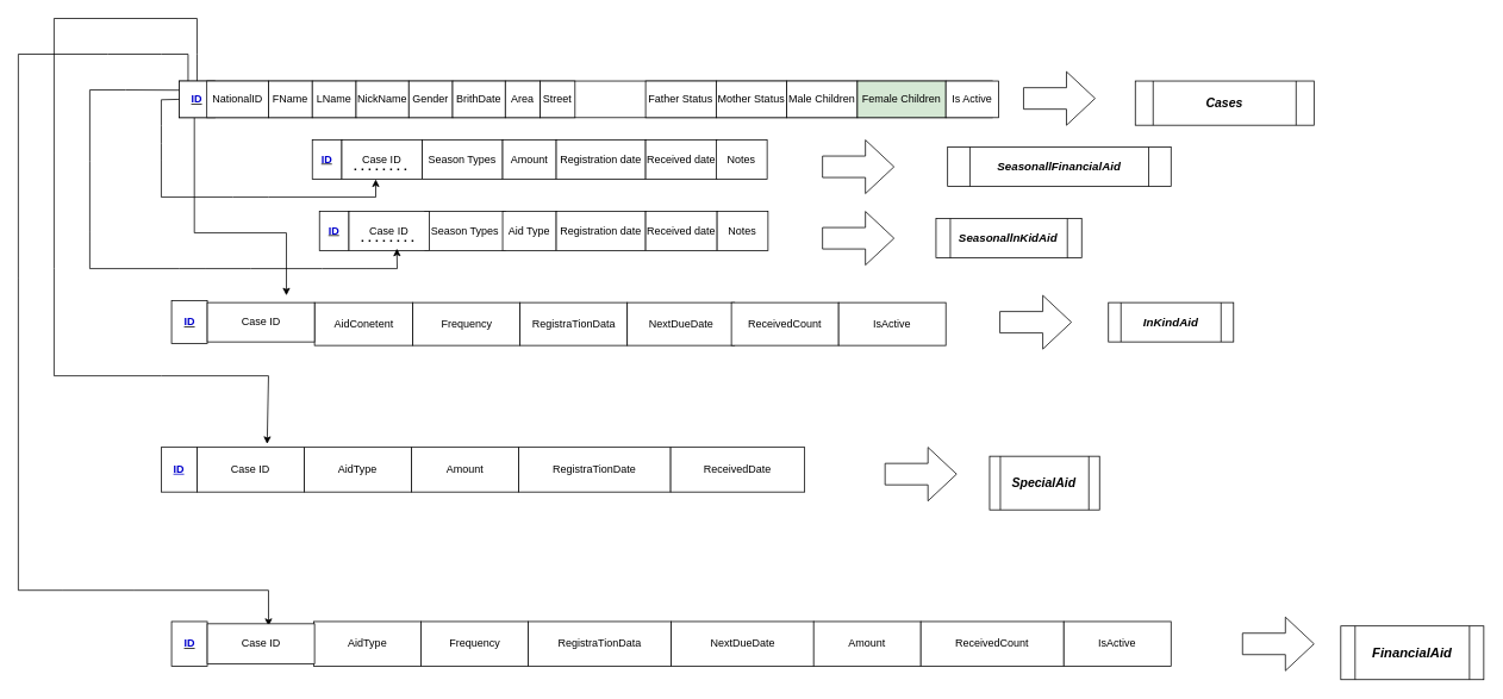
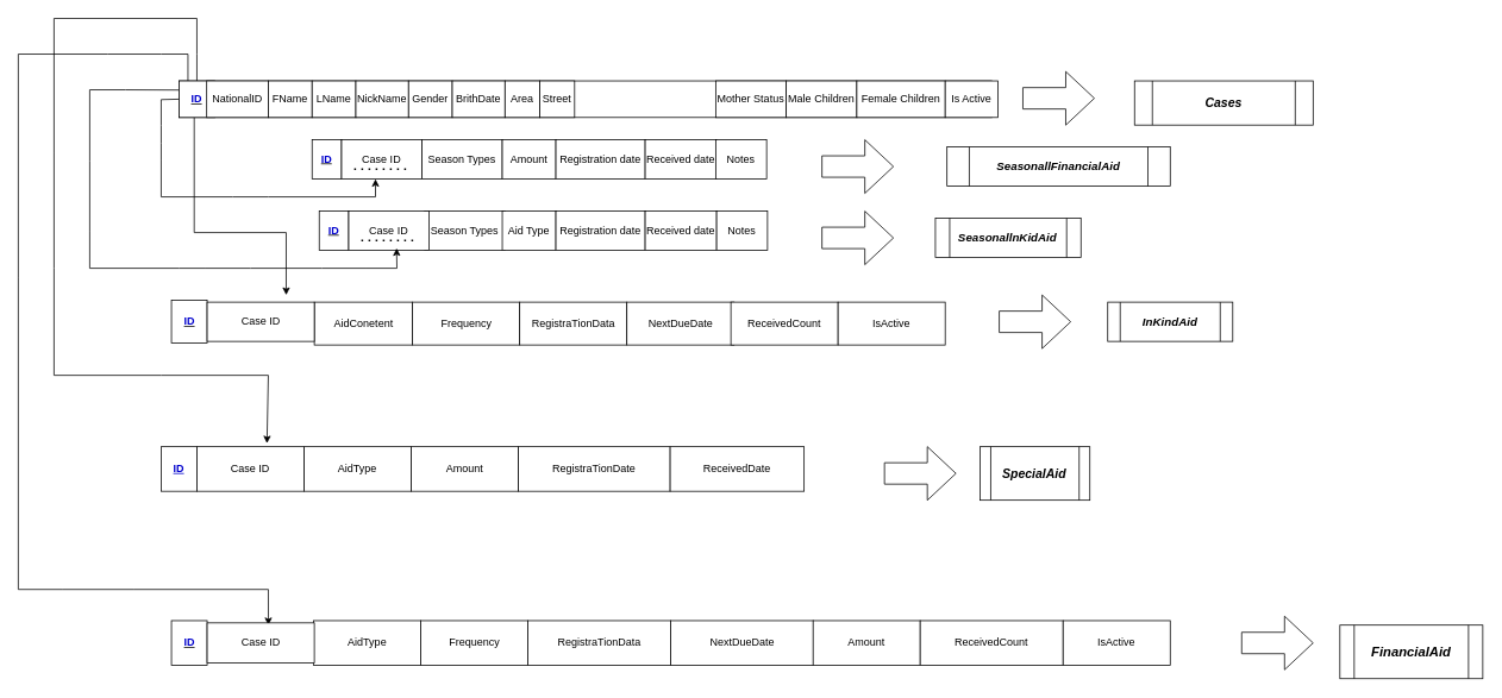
  <mxCell id="0" />
  <mxCell id="1" parent="0" />
  <mxCell id="2" value="" style="rounded=0;whiteSpace=wrap;html=1;" parent="1" vertex="1"><mxGeometry x="200" y="90" width="910" height="41" as="geometry" /></mxCell>
  <mxCell id="3" value="" style="edgeStyle=orthogonalEdgeStyle;rounded=0;orthogonalLoop=1;jettySize=auto;html=1;" parent="1" source="4" edge="1"><mxGeometry relative="1" as="geometry"><mxPoint x="320" y="330" as="targetPoint" /><Array as="points"><mxPoint x="217" y="260" /><mxPoint x="320" y="260" /></Array></mxGeometry></mxCell>
  <mxCell id="4" value="&lt;b&gt;&lt;font style=&quot;color: rgb(0, 0, 204);&quot;&gt;ID&lt;/font&gt;&lt;/b&gt;" style="rounded=0;whiteSpace=wrap;html=1;labelBorderColor=none;strokeColor=default;align=center;verticalAlign=middle;fontFamily=Helvetica;fontSize=12;fontColor=default;fillColor=default;fontStyle=4" parent="1" vertex="1"><mxGeometry x="200" y="90" width="40" height="41" as="geometry" /></mxCell>
  <mxCell id="5" value="NationalID" style="rounded=0;whiteSpace=wrap;html=1;" parent="1" vertex="1"><mxGeometry x="231" y="90" width="69" height="41" as="geometry" /></mxCell>
  <mxCell id="6" value="FName" style="rounded=0;whiteSpace=wrap;html=1;" parent="1" vertex="1"><mxGeometry x="300" y="90" width="49" height="41" as="geometry" /></mxCell>
  <mxCell id="7" value="LName" style="rounded=0;whiteSpace=wrap;html=1;" parent="1" vertex="1"><mxGeometry x="349" y="90" width="49" height="41" as="geometry" /></mxCell>
  <mxCell id="8" value="NickName" style="rounded=0;whiteSpace=wrap;html=1;" parent="1" vertex="1"><mxGeometry x="398" y="90" width="59" height="41" as="geometry" /></mxCell>
  <mxCell id="9" value="Gender" style="rounded=0;whiteSpace=wrap;html=1;" parent="1" vertex="1"><mxGeometry x="457" y="90" width="49" height="41" as="geometry" /></mxCell>
  <mxCell id="10" value="BrithDate" style="rounded=0;whiteSpace=wrap;html=1;" parent="1" vertex="1"><mxGeometry x="506" y="90" width="59" height="41" as="geometry" /></mxCell>
  <mxCell id="11" value="Area" style="rounded=0;whiteSpace=wrap;html=1;" parent="1" vertex="1"><mxGeometry x="565" y="90" width="39" height="41" as="geometry" /></mxCell>
  <mxCell id="12" value="Street" style="rounded=0;whiteSpace=wrap;html=1;" parent="1" vertex="1"><mxGeometry x="604" y="90" width="39" height="41" as="geometry" /></mxCell>
- <mxCell id="13" value="Father Status" style="rounded=0;whiteSpace=wrap;html=1;" parent="1" vertex="1"><mxGeometry x="722" y="90" width="79" height="41" as="geometry" /></mxCell>
  <mxCell id="14" value="Mother Status" style="rounded=0;whiteSpace=wrap;html=1;" parent="1" vertex="1"><mxGeometry x="801" y="90" width="79" height="41" as="geometry" /></mxCell>
  <mxCell id="15" value="Male Children" style="rounded=0;whiteSpace=wrap;html=1;" parent="1" vertex="1"><mxGeometry x="880" y="90" width="79" height="41" as="geometry" /></mxCell>
- <mxCell id="16" value="Female Children" style="rounded=0;whiteSpace=wrap;html=1;fillColor=#d5e8d4;" parent="1" vertex="1"><mxGeometry x="959" y="90" width="99" height="41" as="geometry" /></mxCell>
+ <mxCell id="16" value="Female Children" style="rounded=0;whiteSpace=wrap;html=1;" parent="1" vertex="1"><mxGeometry x="959" y="90" width="99" height="41" as="geometry" /></mxCell>
  <mxCell id="17" value="Is Active" style="rounded=0;whiteSpace=wrap;html=1;fontSize=12;" parent="1" vertex="1"><mxGeometry x="1058" y="90" width="59" height="41" as="geometry" /></mxCell>
  <mxCell id="18" value="&lt;b&gt;&lt;font style=&quot;color: rgb(0, 0, 204);&quot;&gt;ID&lt;/font&gt;&lt;/b&gt;" style="rounded=0;whiteSpace=wrap;html=1;labelBorderColor=none;strokeColor=default;align=center;verticalAlign=middle;fontFamily=Helvetica;fontSize=12;fontColor=default;fillColor=default;fontStyle=4" parent="1" vertex="1"><mxGeometry x="349" y="156" width="33" height="44" as="geometry" /></mxCell>
  <mxCell id="19" value="Season Types" style="rounded=0;whiteSpace=wrap;html=1;" parent="1" vertex="1"><mxGeometry x="472" y="156" width="90" height="44" as="geometry" /></mxCell>
  <mxCell id="20" value="Amount" style="rounded=0;whiteSpace=wrap;html=1;" parent="1" vertex="1"><mxGeometry x="562" y="156" width="60" height="44" as="geometry" /></mxCell>
  <mxCell id="21" value="Registration date" style="rounded=0;whiteSpace=wrap;html=1;" parent="1" vertex="1"><mxGeometry x="622" y="156" width="100" height="44" as="geometry" /></mxCell>
  <mxCell id="22" value="Received date" style="rounded=0;whiteSpace=wrap;html=1;" parent="1" vertex="1"><mxGeometry x="722" y="156" width="80" height="44" as="geometry" /></mxCell>
  <mxCell id="23" value="Notes" style="rounded=0;whiteSpace=wrap;html=1;" parent="1" vertex="1"><mxGeometry x="801" y="156" width="57" height="44" as="geometry" /></mxCell>
  <mxCell id="24" value="" style="group" parent="1" vertex="1" connectable="0"><mxGeometry x="382" y="156" width="90" height="44" as="geometry" /></mxCell>
  <mxCell id="25" value="Case ID" style="rounded=0;whiteSpace=wrap;html=1;" parent="24" vertex="1"><mxGeometry width="90" height="44" as="geometry" /></mxCell>
  <mxCell id="26" value="" style="endArrow=none;dashed=1;html=1;dashPattern=1 3;strokeWidth=2;rounded=0;" parent="24" edge="1"><mxGeometry width="50" height="50" relative="1" as="geometry"><mxPoint x="14.178" y="33" as="sourcePoint" /><mxPoint x="75.822" y="33" as="targetPoint" /><Array as="points"><mxPoint x="38.836" y="33" /></Array></mxGeometry></mxCell>
  <mxCell id="27" value="" style="endArrow=classic;html=1;rounded=0;exitX=0;exitY=0.5;exitDx=0;exitDy=0;" parent="1" source="4" edge="1"><mxGeometry width="50" height="50" relative="1" as="geometry"><mxPoint x="180" y="120" as="sourcePoint" /><mxPoint x="420" y="200" as="targetPoint" /><Array as="points"><mxPoint x="180" y="111" /><mxPoint x="180" y="140" /><mxPoint x="180" y="160" /><mxPoint x="180" y="178" /><mxPoint x="180" y="220" /><mxPoint x="260" y="220" /><mxPoint x="300" y="220" /><mxPoint x="420" y="220" /></Array></mxGeometry></mxCell>
  <mxCell id="28" value="&lt;b&gt;&lt;font style=&quot;color: rgb(0, 0, 204);&quot;&gt;ID&lt;/font&gt;&lt;/b&gt;" style="rounded=0;whiteSpace=wrap;html=1;labelBorderColor=none;strokeColor=default;align=center;verticalAlign=middle;fontFamily=Helvetica;fontSize=12;fontColor=default;fillColor=default;fontStyle=4" parent="1" vertex="1"><mxGeometry x="357" y="236" width="33" height="44" as="geometry" /></mxCell>
  <mxCell id="29" value="Season Types" style="rounded=0;whiteSpace=wrap;html=1;" parent="1" vertex="1"><mxGeometry x="475" y="236" width="90" height="44" as="geometry" /></mxCell>
  <mxCell id="30" value="Aid Type" style="rounded=0;whiteSpace=wrap;html=1;" parent="1" vertex="1"><mxGeometry x="562" y="236" width="60" height="44" as="geometry" /></mxCell>
  <mxCell id="31" value="Registration date" style="rounded=0;whiteSpace=wrap;html=1;" parent="1" vertex="1"><mxGeometry x="622" y="236" width="100" height="44" as="geometry" /></mxCell>
  <mxCell id="32" value="Received date" style="rounded=0;whiteSpace=wrap;html=1;" parent="1" vertex="1"><mxGeometry x="722" y="236" width="80" height="44" as="geometry" /></mxCell>
  <mxCell id="33" value="Notes" style="rounded=0;whiteSpace=wrap;html=1;" parent="1" vertex="1"><mxGeometry x="802" y="236" width="57" height="44" as="geometry" /></mxCell>
  <mxCell id="34" value="" style="group" parent="1" vertex="1" connectable="0"><mxGeometry x="390" y="236" width="90" height="44" as="geometry" /></mxCell>
  <mxCell id="35" value="Case ID" style="rounded=0;whiteSpace=wrap;html=1;" parent="34" vertex="1"><mxGeometry width="90" height="44" as="geometry" /></mxCell>
  <mxCell id="36" value="" style="endArrow=none;dashed=1;html=1;dashPattern=1 3;strokeWidth=2;rounded=0;" parent="34" edge="1"><mxGeometry width="50" height="50" relative="1" as="geometry"><mxPoint x="14.178" y="33" as="sourcePoint" /><mxPoint x="75.822" y="33" as="targetPoint" /><Array as="points"><mxPoint x="38.836" y="33" /></Array></mxGeometry></mxCell>
  <mxCell id="37" value="" style="endArrow=classic;html=1;rounded=0;exitX=0;exitY=0.25;exitDx=0;exitDy=0;entryX=0.596;entryY=0.945;entryDx=0;entryDy=0;entryPerimeter=0;" parent="1" source="4" target="35" edge="1"><mxGeometry width="50" height="50" relative="1" as="geometry"><mxPoint x="220" y="140" as="sourcePoint" /><mxPoint x="290" y="360" as="targetPoint" /><Array as="points"><mxPoint x="140" y="100" /><mxPoint x="100" y="100" /><mxPoint x="100" y="180" /><mxPoint x="100" y="258" /><mxPoint x="100" y="300" /><mxPoint x="200" y="300" /><mxPoint x="230" y="300" /><mxPoint y="300" x="280" /><mxPoint x="360" y="300" /><mxPoint x="410" y="300" /><mxPoint x="444" y="300" /></Array></mxGeometry></mxCell>
  <mxCell id="38" value="&lt;b&gt;&lt;u&gt;&lt;font style=&quot;color: rgb(0, 0, 204);&quot;&gt;ID&lt;/font&gt;&lt;/u&gt;&lt;/b&gt;" style="rounded=0;whiteSpace=wrap;html=1;" parent="1" vertex="1"><mxGeometry x="191.5" y="336" width="40" height="48" as="geometry" /></mxCell>
  <mxCell id="39" value="AidConetent" style="rounded=0;whiteSpace=wrap;html=1;" parent="1" vertex="1"><mxGeometry x="351.5" y="338" width="110" height="48" as="geometry" /></mxCell>
  <mxCell id="40" value="Frequency" style="rounded=0;whiteSpace=wrap;html=1;" parent="1" vertex="1"><mxGeometry x="461.5" y="338" width="120" height="48" as="geometry" /></mxCell>
  <mxCell id="41" value="RegistraTionData" style="rounded=0;whiteSpace=wrap;html=1;" parent="1" vertex="1"><mxGeometry x="581.5" y="338" width="120" height="48" as="geometry" /></mxCell>
  <mxCell id="42" value="NextDueDate" style="rounded=0;whiteSpace=wrap;html=1;" parent="1" vertex="1"><mxGeometry x="701.5" y="338" width="120" height="48" as="geometry" /></mxCell>
  <mxCell id="43" value="ReceivedCount" style="rounded=0;whiteSpace=wrap;html=1;" parent="1" vertex="1"><mxGeometry x="818" y="338" width="120" height="48" as="geometry" /></mxCell>
  <mxCell id="44" value="IsActive" style="rounded=0;whiteSpace=wrap;html=1;" parent="1" vertex="1"><mxGeometry x="938" y="338" width="120" height="48" as="geometry" /></mxCell>
  <mxCell id="45" value="" style="shape=singleArrow;whiteSpace=wrap;html=1;arrowWidth=0.4;arrowSize=0.4;rounded=0;" parent="1" vertex="1"><mxGeometry x="1118.5" y="330" width="80" height="60" as="geometry" /></mxCell>
  <mxCell id="46" value="&lt;b&gt;&lt;font style=&quot;font-size: 13px;&quot;&gt;&lt;i&gt;InKindAid&lt;/i&gt;&lt;/font&gt;&lt;/b&gt;" style="shape=process;whiteSpace=wrap;html=1;backgroundOutline=1;rounded=0;" parent="1" vertex="1"><mxGeometry x="1240" y="338" width="140" height="44" as="geometry" /></mxCell>
  <mxCell id="47" value="&lt;b&gt;&lt;i&gt;&lt;font style=&quot;font-size: 13px;&quot;&gt;SeasonallnKidAid&lt;/font&gt;&lt;/i&gt;&lt;/b&gt;" style="shape=process;whiteSpace=wrap;html=1;backgroundOutline=1;rounded=0;" parent="1" vertex="1"><mxGeometry x="1047" y="244" width="163" height="44" as="geometry" /></mxCell>
  <mxCell id="48" value="" style="shape=singleArrow;whiteSpace=wrap;html=1;arrowWidth=0.4;arrowSize=0.4;rounded=0;" parent="1" vertex="1"><mxGeometry x="920" y="236" width="80" height="60" as="geometry" /></mxCell>
  <mxCell id="49" value="" style="shape=singleArrow;whiteSpace=wrap;html=1;arrowWidth=0.4;arrowSize=0.4;rounded=0;" parent="1" vertex="1"><mxGeometry x="920" y="156" width="80" height="60" as="geometry" /></mxCell>
  <mxCell id="50" value="&lt;b&gt;&lt;i&gt;&lt;font style=&quot;font-size: 13px;&quot;&gt;SeasonallFinancialAid&lt;/font&gt;&lt;/i&gt;&lt;/b&gt;" style="shape=process;whiteSpace=wrap;html=1;backgroundOutline=1;rounded=0;" parent="1" vertex="1"><mxGeometry x="1060" y="164" width="250" height="44" as="geometry" /></mxCell>
  <mxCell id="51" value="" style="shape=singleArrow;whiteSpace=wrap;html=1;arrowWidth=0.4;arrowSize=0.4;rounded=0;" parent="1" vertex="1"><mxGeometry x="1145" y="79.5" width="80" height="60" as="geometry" /></mxCell>
  <mxCell id="52" value="&lt;b&gt;&lt;i&gt;&lt;font style=&quot;font-size: 14px;&quot;&gt;Cases&lt;/font&gt;&lt;/i&gt;&lt;/b&gt;" style="shape=process;whiteSpace=wrap;html=1;backgroundOutline=1;rounded=0;" parent="1" vertex="1"><mxGeometry x="1270" y="90" width="200" height="49.5" as="geometry" /></mxCell>
  <mxCell id="53" value="&lt;font style=&quot;color: rgb(0, 0, 204);&quot;&gt;&lt;b&gt;&lt;u&gt;ID&lt;/u&gt;&lt;/b&gt;&lt;/font&gt;" style="rounded=0;whiteSpace=wrap;html=1;" parent="1" vertex="1"><mxGeometry x="180" y="500" width="40" height="50" as="geometry" /></mxCell>
  <mxCell id="54" value="AidType" style="rounded=0;whiteSpace=wrap;html=1;" parent="1" vertex="1"><mxGeometry x="340" y="500" width="120" height="50" as="geometry" /></mxCell>
  <mxCell id="55" value="Amount" style="rounded=0;whiteSpace=wrap;html=1;" parent="1" vertex="1"><mxGeometry x="460" y="500" width="120" height="50" as="geometry" /></mxCell>
  <mxCell id="56" value="RegistraTionDate" style="rounded=0;whiteSpace=wrap;html=1;" parent="1" vertex="1"><mxGeometry x="580" y="500" width="170" height="50" as="geometry" /></mxCell>
  <mxCell id="57" value="ReceivedDate" style="rounded=0;whiteSpace=wrap;html=1;" parent="1" vertex="1"><mxGeometry x="750" y="500" width="150" height="50" as="geometry" /></mxCell>
  <mxCell id="58" value="" style="endArrow=classic;html=1;rounded=0;entryX=0.654;entryY=-0.075;entryDx=0;entryDy=0;exitX=0.5;exitY=0;exitDx=0;exitDy=0;entryPerimeter=0;" parent="1" source="4" target="73" edge="1"><mxGeometry width="50" height="50" relative="1" as="geometry"><mxPoint x="180" y="60" as="sourcePoint" /><mxPoint x="750" y="180" as="targetPoint" /><Array as="points"><mxPoint x="220" y="60" /><mxPoint x="220" y="20" /><mxPoint x="60" y="20" /><mxPoint x="60" y="170" /><mxPoint x="60" y="300" /><mxPoint x="60" y="420" /><mxPoint x="180" y="420" /><mxPoint x="300" y="420" /></Array></mxGeometry></mxCell>
  <mxCell id="59" value="&lt;b&gt;&lt;u&gt;&lt;font style=&quot;color: rgb(0, 0, 204);&quot;&gt;ID&lt;/font&gt;&lt;/u&gt;&lt;/b&gt;" style="rounded=0;whiteSpace=wrap;html=1;" parent="1" vertex="1"><mxGeometry x="191.5" y="695" width="40" height="50" as="geometry" /></mxCell>
  <mxCell id="60" value="AidType" style="rounded=0;whiteSpace=wrap;html=1;" parent="1" vertex="1"><mxGeometry x="350.5" y="695" width="120" height="50" as="geometry" /></mxCell>
  <mxCell id="61" value="Frequency" style="rounded=0;whiteSpace=wrap;html=1;" parent="1" vertex="1"><mxGeometry x="470.5" y="695" width="120" height="50" as="geometry" /></mxCell>
  <mxCell id="62" value="RegistraTionData" style="rounded=0;whiteSpace=wrap;html=1;" parent="1" vertex="1"><mxGeometry x="590.5" y="695" width="160" height="50" as="geometry" /></mxCell>
  <mxCell id="63" value="NextDueDate" style="rounded=0;whiteSpace=wrap;html=1;" parent="1" vertex="1"><mxGeometry x="750.5" y="695" width="160" height="50" as="geometry" /></mxCell>
  <mxCell id="64" value="Amount" style="rounded=0;whiteSpace=wrap;html=1;" parent="1" vertex="1"><mxGeometry x="910" y="695" width="120" height="50" as="geometry" /></mxCell>
  <mxCell id="65" value="ReceivedCount" style="rounded=0;whiteSpace=wrap;html=1;" parent="1" vertex="1"><mxGeometry x="1030" y="695" width="160" height="50" as="geometry" /></mxCell>
  <mxCell id="66" value="IsActive" style="rounded=0;whiteSpace=wrap;html=1;" parent="1" vertex="1"><mxGeometry x="1190" y="695" width="120" height="50" as="geometry" /></mxCell>
  <mxCell id="67" value="" style="endArrow=classic;html=1;rounded=0;exitX=0.25;exitY=0;exitDx=0;exitDy=0;entryX=0.571;entryY=0.056;entryDx=0;entryDy=0;entryPerimeter=0;" parent="1" source="4" target="74" edge="1"><mxGeometry width="50" height="50" relative="1" as="geometry"><mxPoint x="200" as="sourcePoint" y="-20" /><mxPoint x="300" y="660" as="targetPoint" /><Array as="points"><mxPoint x="210" y="60" /><mxPoint x="180" y="60" /><mxPoint x="120" y="60" /><mxPoint x="20" y="60" /><mxPoint x="20" y="310" /><mxPoint x="20" y="660" /><mxPoint x="70" y="660" /><mxPoint x="150" y="660" /><mxPoint x="300" y="660" /></Array></mxGeometry></mxCell>
  <mxCell id="68" value="" style="shape=singleArrow;whiteSpace=wrap;html=1;arrowWidth=0.4;arrowSize=0.4;rounded=0;" parent="1" vertex="1"><mxGeometry x="990" y="500" width="80" height="60" as="geometry" /></mxCell>
- <mxCell id="69" value="&lt;b&gt;&lt;i&gt;&lt;font style=&quot;font-size: 14px;&quot;&gt;SpecialAid&lt;/font&gt;&lt;/i&gt;&lt;/b&gt;" style="shape=process;whiteSpace=wrap;html=1;backgroundOutline=1;rounded=0;" parent="1" vertex="1"><mxGeometry x="1107" y="510" width="123" height="60" as="geometry" /></mxCell>
+ <mxCell id="69" value="&lt;b&gt;&lt;i&gt;&lt;font style=&quot;font-size: 14px;&quot;&gt;SpecialAid&lt;/font&gt;&lt;/i&gt;&lt;/b&gt;" style="shape=process;whiteSpace=wrap;html=1;backgroundOutline=1;rounded=0;" parent="1" vertex="1"><mxGeometry x="1097" y="500" width="123" height="60" as="geometry" /></mxCell>
  <mxCell id="70" value="" style="shape=singleArrow;whiteSpace=wrap;html=1;arrowWidth=0.4;arrowSize=0.4;rounded=0;" parent="1" vertex="1"><mxGeometry x="1390" y="690" width="80" height="60" as="geometry" /></mxCell>
  <mxCell id="71" value="&lt;b&gt;&lt;i&gt;&lt;font style=&quot;font-size: 15px;&quot;&gt;FinancialAid&lt;/font&gt;&lt;/i&gt;&lt;/b&gt;" style="shape=process;whiteSpace=wrap;html=1;backgroundOutline=1;rounded=0;" parent="1" vertex="1"><mxGeometry x="1500" y="700" width="160" height="60" as="geometry" /></mxCell>
  <mxCell id="72" value="Case ID" style="rounded=0;whiteSpace=wrap;html=1;" parent="1" vertex="1"><mxGeometry x="231.5" y="338" width="120" height="44" as="geometry" /></mxCell>
  <mxCell id="73" value="Case ID" style="rounded=0;whiteSpace=wrap;html=1;" parent="1" vertex="1"><mxGeometry x="220" y="500" width="120" height="50" as="geometry" /></mxCell>
  <mxCell id="74" value="Case ID" style="rounded=0;whiteSpace=wrap;html=1;" parent="1" vertex="1"><mxGeometry x="231.5" y="697.5" width="120" height="45" as="geometry" /></mxCell>
